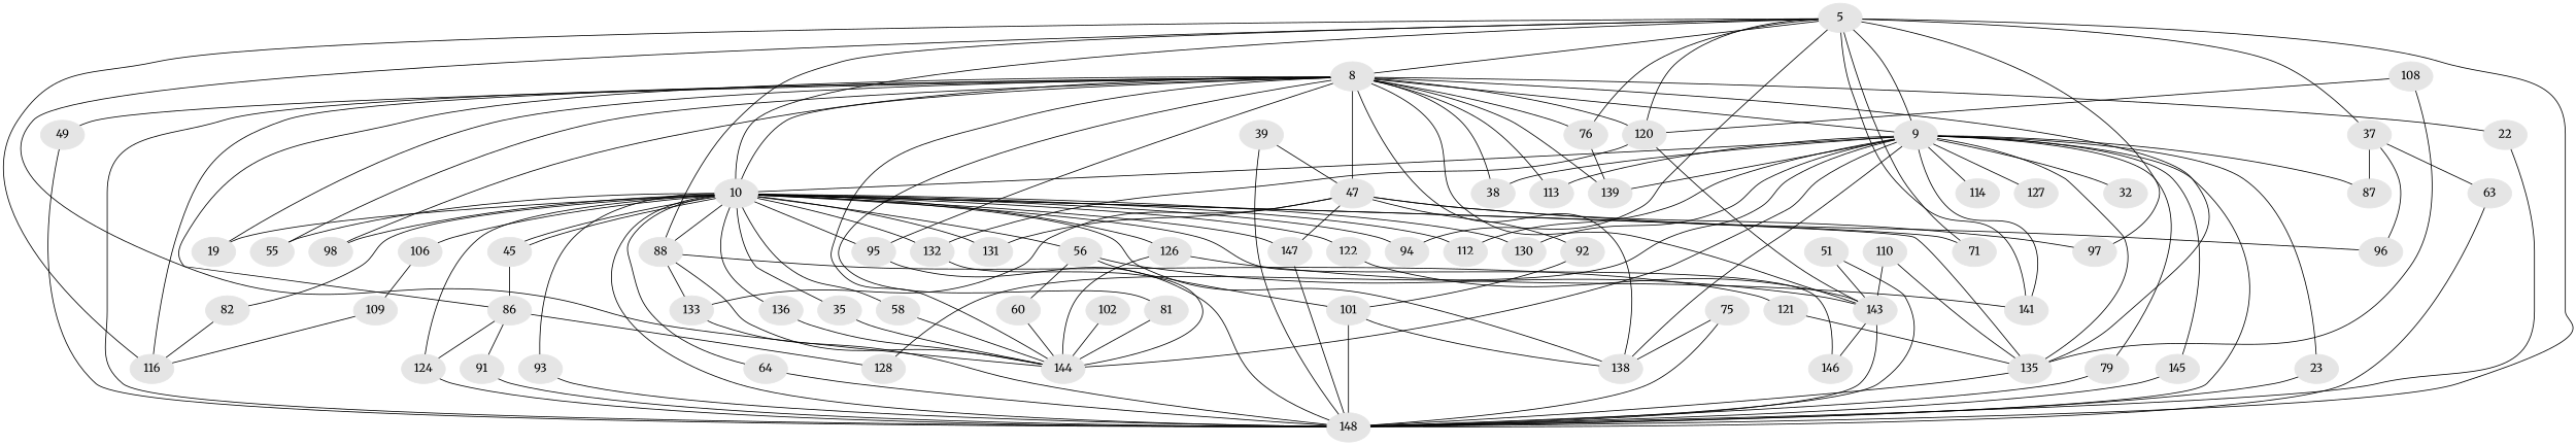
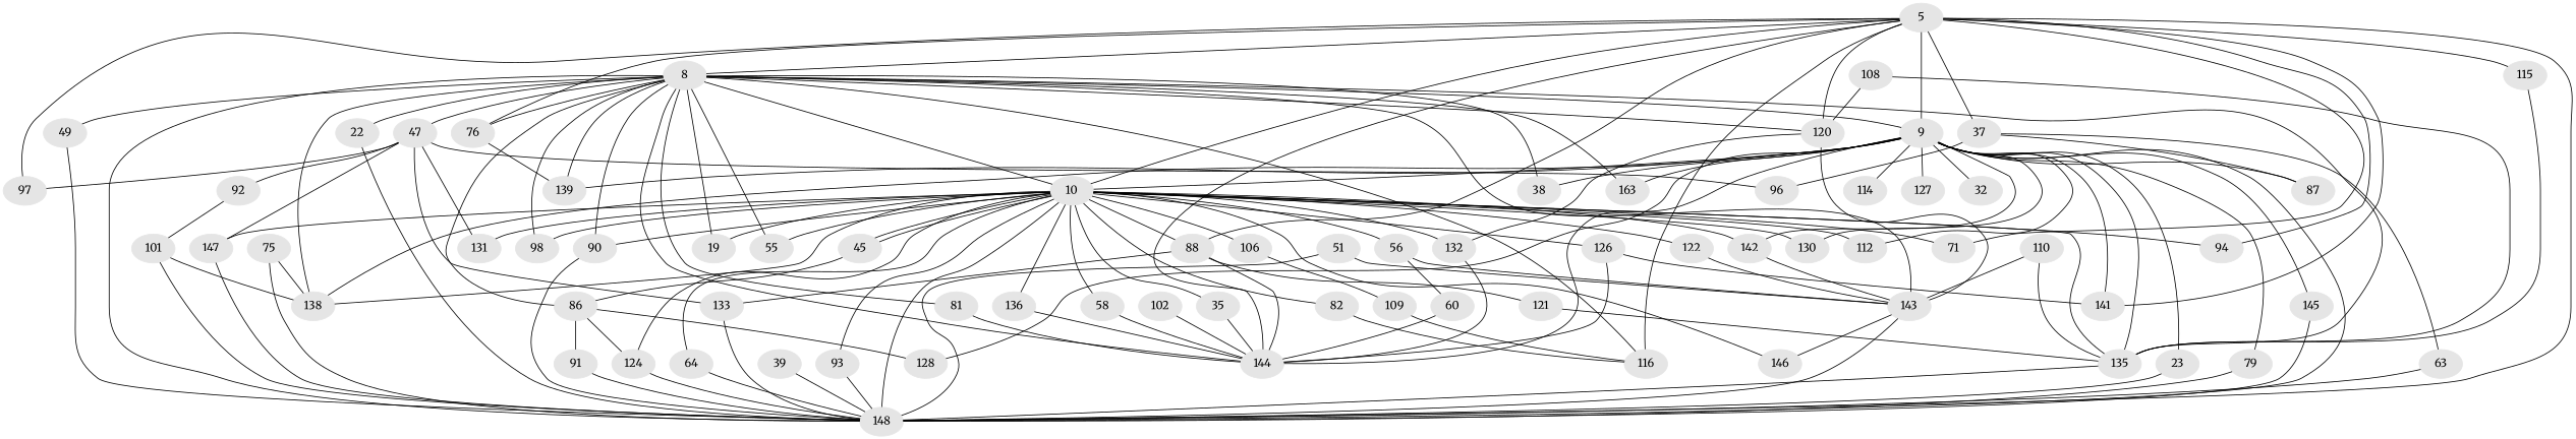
  graph {
    fontname=Merriweather
    node [color=gray90 fontname=Merriweather style=filled]
    edge [fontname=Merriweather]
    5 [super="+2"]
    8 [super="+1"]
    9 [super="+3"]
    10 [super="+6"]
    37
    71
    76 [super="+13"]
    88 [super="+62+70"]
    94
    97
+   115
    116 [super="+28"]
    120 [super="+74+15"]
    141 [super="+103"]
    144 [super="+20+119"]
    148 [super="+42+68+125"]
    19
    22
    38
    47 [super="+24"]
    49
    55
    81 [super="+25"]
    86 [super="+80"]
-   90 [super="+65+48" label=95]
+   90 [super="+65+48"]
    98
-   113
+   113 [label=163]
    135 [super="+44+57+85"]
    138 [super="+111+21+104"]
    139 [super="+137"]
    143 [super="+124+46+134"]
    23
    32
    79
    87
    112
    114
    127
    128
    130
+   142 [super="+52+140"]
    145
    35
    45
    56 [super="+43"]
    58
    64
    82
    93
    106
    122
    126 [super="+77+69"]
    n53 [label=124 super="+100"]
    131 [super="+27"]
    132 [super="+31"]
    136
    146
    147 [super="+41"]
    63
    96
    133 [super="+105"]
    121
    92 [super="+73"]
    91
    60
    101 [super="+59+54"]
    109
    39
    51
    75
    102
    108
    110 [super="+66"]
    5 -- 8 [weight=4]
    5 -- 9 [weight=4]
    5 -- 10 [weight=4]
    5 -- 37 [weight=2]
    5 -- 71
    5 -- 76
    5 -- 88
    5 -- 94
    5 -- 97
+   5 -- 115
    5 -- 116
    5 -- 120 [weight=2]
    5 -- 141
    5 -- 144
    5 -- 148 [weight=7]
    8 -- 9 [weight=4]
    8 -- 10 [weight=4]
    8 -- 76 [weight=2]
    8 -- 116 [weight=2]
    8 -- 120
    8 -- 144 [weight=3]
    8 -- 148 [weight=7]
    8 -- 19
    8 -- 22
    8 -- 38
    8 -- 47 [weight=3]
    8 -- 49
    8 -- 55
    8 -- 81
    8 -- 86 [weight=3]
    8 -- 90 [weight=2]
    8 -- 98
    8 -- 113
    8 -- 135 [weight=2]
    8 -- 138 [weight=3]
    8 -- 139
    8 -- 143 [weight=7]
    9 -- 10 [weight=4]
    9 -- 141
    9 -- 144 [weight=3]
    9 -- 148 [weight=6]
    9 -- 38
    9 -- 113
    9 -- 135 [weight=2]
    9 -- 138
    9 -- 139 [weight=2]
    9 -- 23
    9 -- 32 [weight=2]
    9 -- 79
    9 -- 87
    9 -- 112
    9 -- 114
    9 -- 127 [weight=2]
    9 -- 128
    9 -- 130
+   9 -- 142 [weight=2]
    9 -- 145
    10 -- 71
    10 -- 88 [weight=3]
    10 -- 94
    10 -- 148 [weight=8]
    10 -- 19
    10 -- 55
    10 -- 90
    10 -- 98
    10 -- 135
    10 -- 138 [weight=2]
    10 -- 112
    10 -- 130
+   10 -- 142
    10 -- 35
    10 -- 45
    10 -- 45
    10 -- 56 [weight=2]
    10 -- 58
    10 -- 64
    10 -- 82
    10 -- 93
    10 -- 106 [weight=2]
    10 -- 122
    10 -- 126 [weight=2]
    10 -- n53
    10 -- 131 [weight=2]
    10 -- 132
    10 -- 136
    10 -- 146
    10 -- 147
    37 -- 87
    37 -- 63
    37 -- 96
    76 -- 139
    88 -- 144
    88 -- 133
    88 -- 121
+   115 -- 135
    120 -- 143
    120 -- 132
    22 -- 148
    47 -- 97
    47 -- 131
    47 -- 147 [weight=2]
    47 -- 96
    47 -- 133
    47 -- 92 [weight=2]
    49 -- 148
    81 -- 144 [weight=2]
    86 -- 128
    86 -- n53
    86 -- 91
    90 -- 148
    135 -- 148 [weight=2]
    143 -- 148
    143 -- 146
    23 -- 148
    79 -- 148
+   142 -- 143
    145 -- 148
    35 -- 144
    45 -- 86
    56 -- 143 [weight=2]
    56 -- 60
-   56 -- 101 [weight=2]
    58 -- 144
    64 -- 148
    82 -- 116
    93 -- 148
    106 -- 109
    122 -- 143
    126 -- 141
    126 -- 144 [weight=3]
    n53 -- 148
    132 -- 144
    136 -- 144
    147 -- 148
    63 -- 148
    133 -- 148
    121 -- 135
    92 -- 101
    91 -- 148
    60 -- 144
    101 -- 148 [weight=4]
    101 -- 138
    109 -- 116
    39 -- 148
-   39 -- 47
    51 -- 148
    51 -- 143
    75 -- 148
    75 -- 138
    102 -- 144
    108 -- 120
    108 -- 135
    110 -- 135
    110 -- 143 [weight=2]
  }
